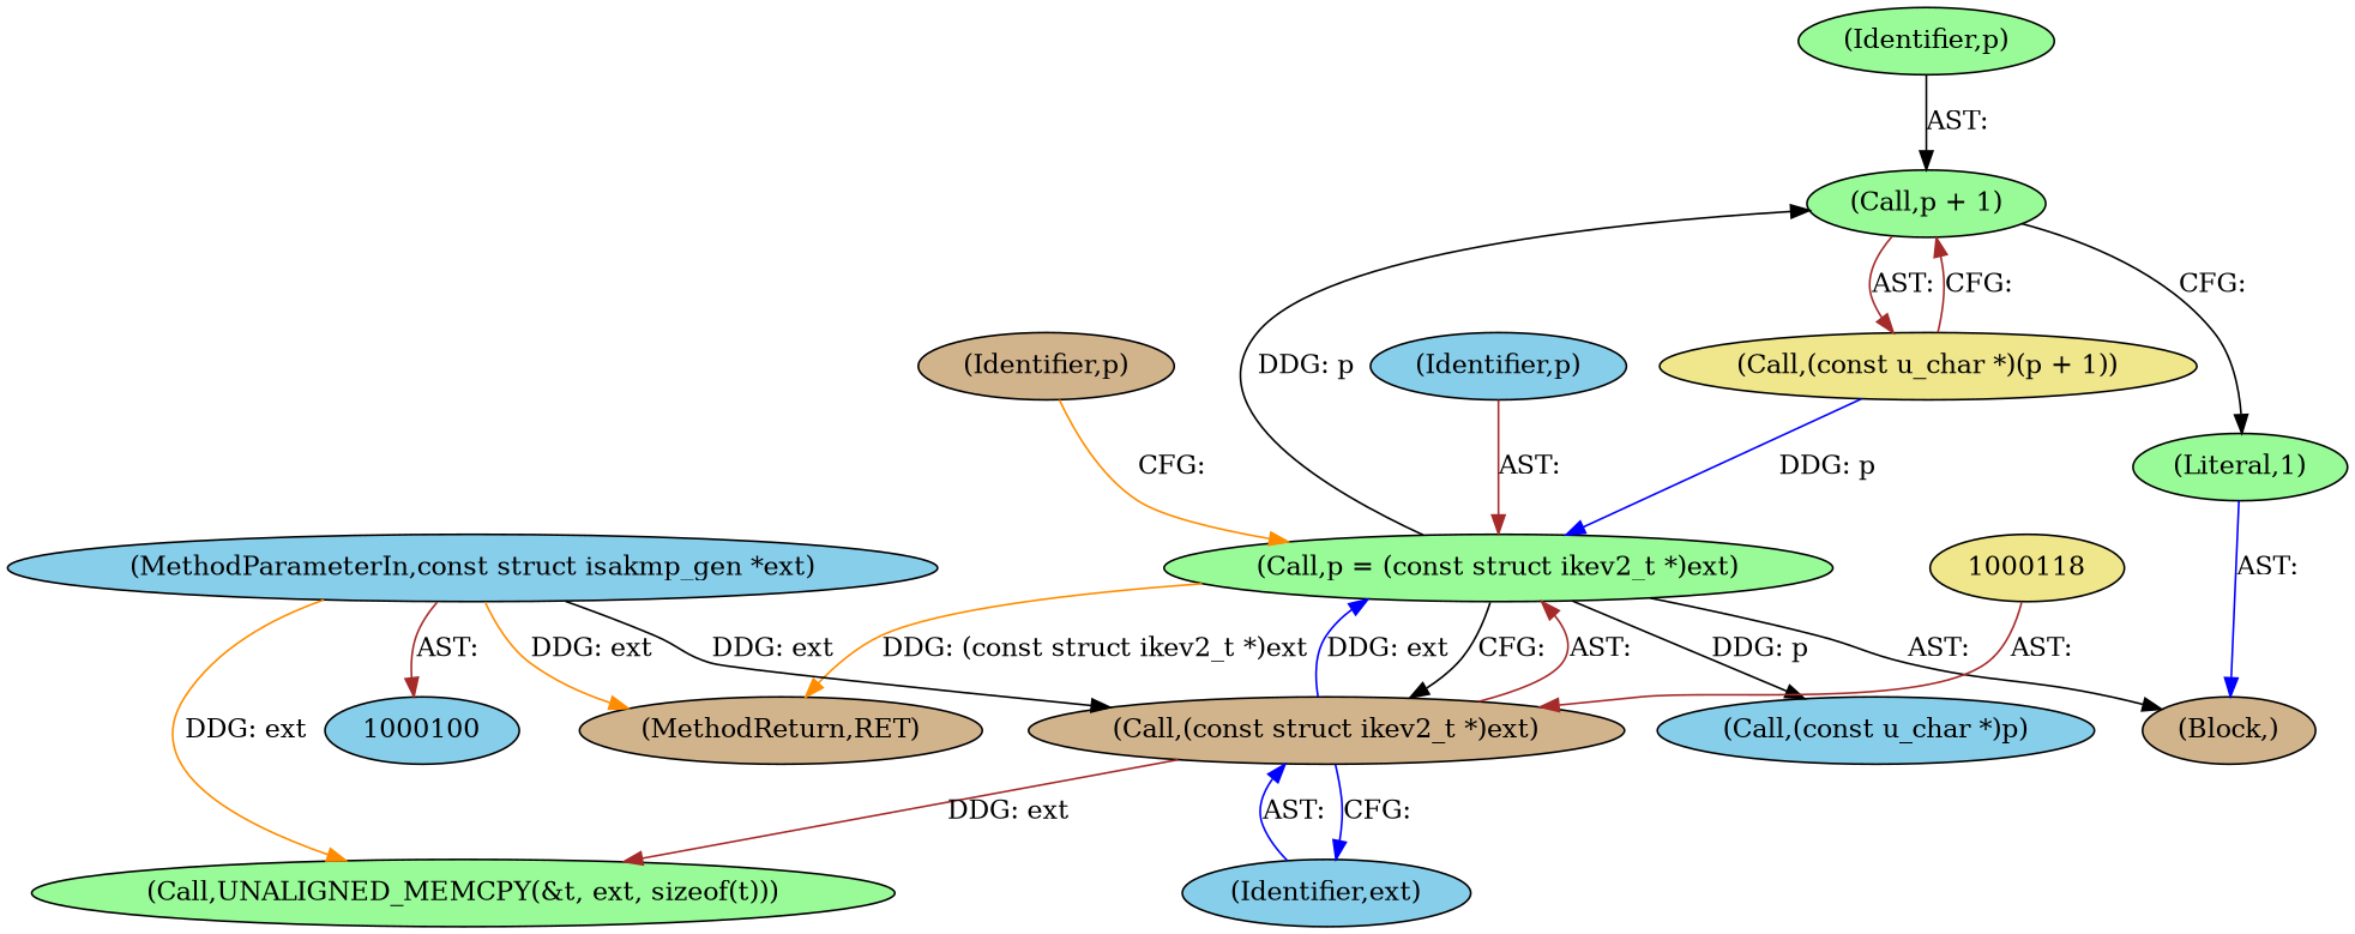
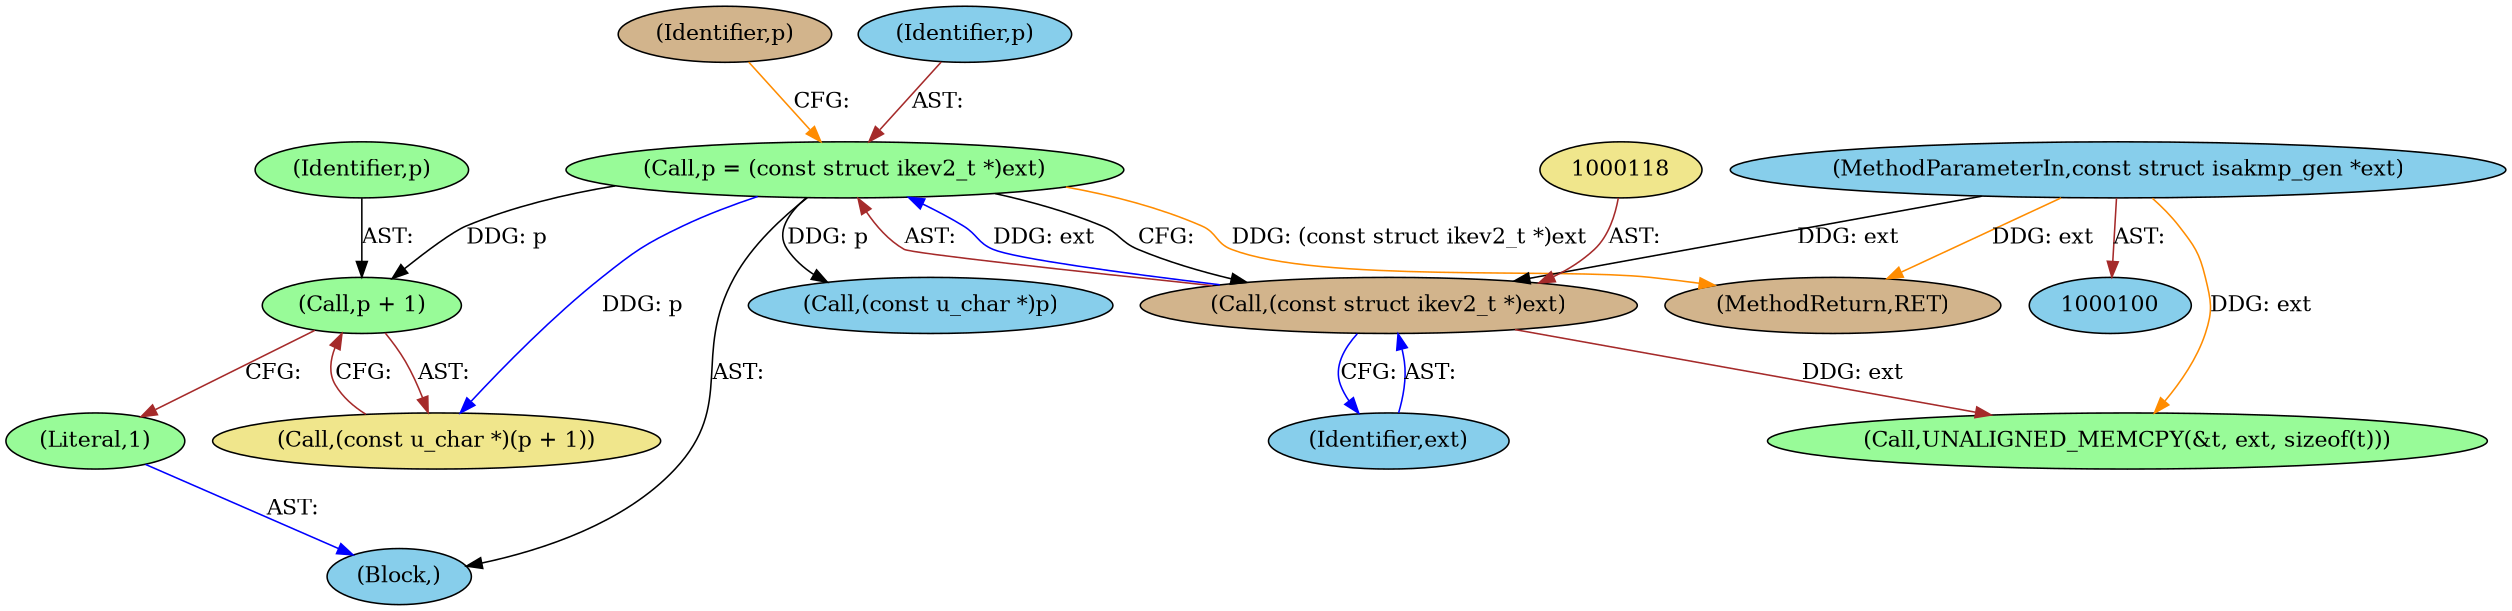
  digraph {
    node [fillcolor=skyblue style=filled]
    edge [color=brown]
    n1 [fillcolor=palegreen label="(Call,p + 1)"]
    n2 [fillcolor=khaki label="(Call,(const u_char *)(p + 1))"]
    n3 [fillcolor=palegreen label="(Literal,1)"]
-   n4 [fillcolor=tan label="(Block,)"]
+   n4 [label="(Block,)"]
    n5 [fillcolor=palegreen label="(Call,p = (const struct ikev2_t *)ext)"]
    n6 [fillcolor=tan label="(Call,(const struct ikev2_t *)ext)"]
    n7 [label="(Call,(const u_char *)p)"]
    n8 [fillcolor=tan label="(MethodReturn,RET)"]
    n9 [label="(Identifier,ext)"]
    n10 [fillcolor=palegreen label="(Call,UNALIGNED_MEMCPY(&t, ext, sizeof(t)))"]
    n11 [label="(MethodParameterIn,const struct isakmp_gen *ext)"]
    1000100
    n13 [fillcolor=palegreen label="(Identifier,p)"]
    n14 [fillcolor=tan label="(Identifier,p)"]
    n15 [label="(Identifier,p)"]
    1000118 [fillcolor=khaki]
    n1 -> n2 [label="AST: "]
-   n1 -> n3 [color=black label="CFG: "]
+   n1 -> n3 [label="CFG: "]
    n2 -> n1 [label="CFG: "]
    n3 -> n4 [color=blue label="AST: "]
    n5 -> n1 [color=black label="DDG: p"]
-   n2 -> n5 [color=blue label="DDG: p"]
+   n5 -> n2 [color=blue label="DDG: p"]
    n5 -> n4 [color=black label="AST: "]
    n5 -> n6 [color=black label="CFG: "]
    n5 -> n7 [color=black label="DDG: p"]
    n5 -> n8 [color=darkorange label="DDG: (const struct ikev2_t *)ext"]
    n6 -> n5 [label="AST: "]
    n6 -> n5 [color=blue label="DDG: ext"]
    n6 -> n9 [color=blue label="CFG: "]
    n6 -> n10 [label="DDG: ext"]
    n9 -> n6 [color=blue label="AST: "]
    n11 -> n6 [color=black label="DDG: ext"]
    n11 -> n8 [color=darkorange label="DDG: ext"]
    n11 -> n10 [color=darkorange label="DDG: ext"]
    n11 -> 1000100 [label="AST: "]
    n13 -> n1 [color=black label="AST: "]
    n14 -> n5 [color=darkorange label="CFG: "]
    n15 -> n5 [label="AST: "]
    1000118 -> n6 [label="AST: "]
  }
